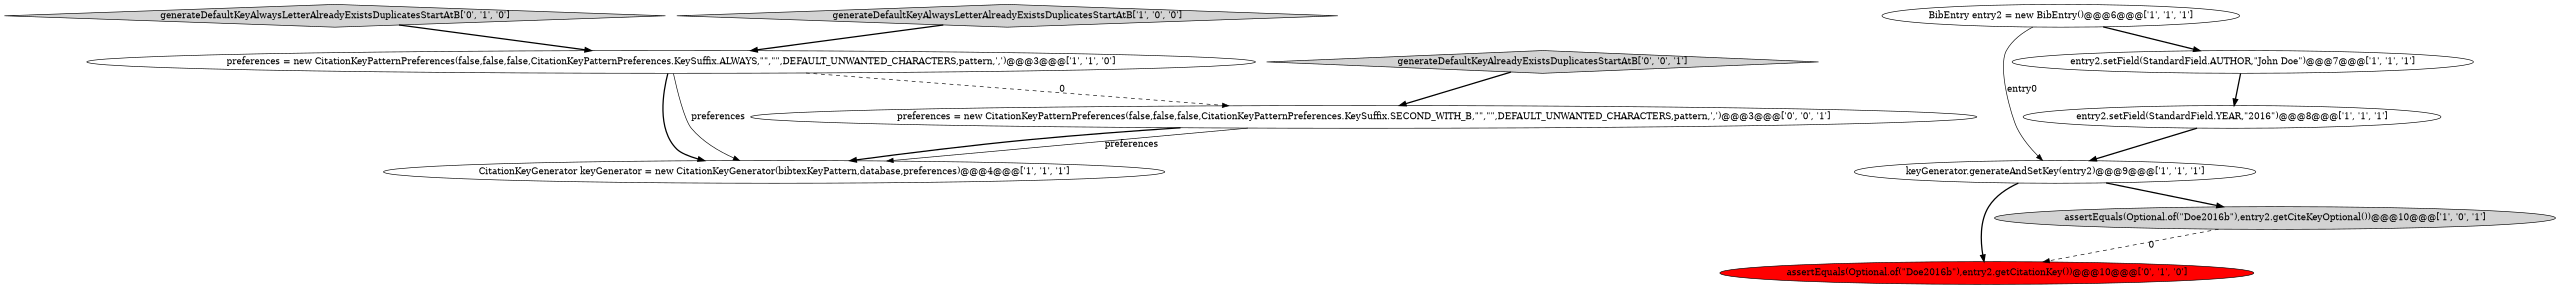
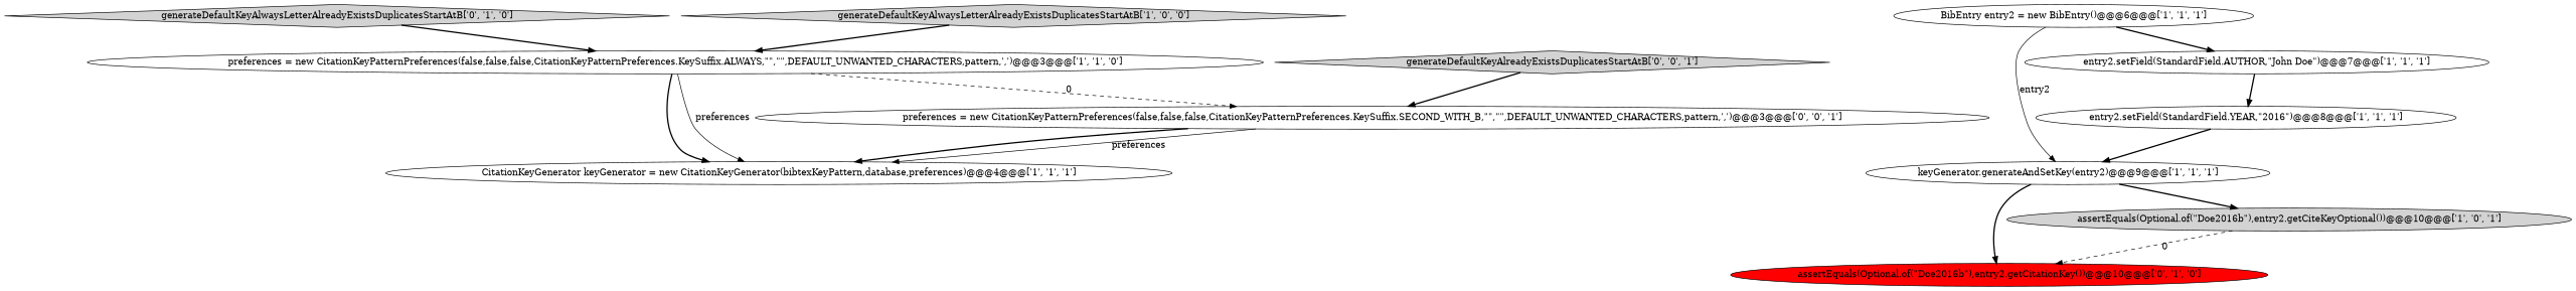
  digraph {
    node [fillcolor=white shape=ellipse style=filled]
    edge [style=bold]
    n1 [fillcolor=lightgray label="generateDefaultKeyAlwaysLetterAlreadyExistsDuplicatesStartAtB['0', '1', '0']" shape=diamond]
    n2 [label="preferences = new CitationKeyPatternPreferences(false,false,false,CitationKeyPatternPreferences.KeySuffix.ALWAYS,\"\",\"\",DEFAULT_UNWANTED_CHARACTERS,pattern,',')@@@3@@@['1', '1', '0']"]
    n3 [label="CitationKeyGenerator keyGenerator = new CitationKeyGenerator(bibtexKeyPattern,database,preferences)@@@4@@@['1', '1', '1']"]
    n4 [label="preferences = new CitationKeyPatternPreferences(false,false,false,CitationKeyPatternPreferences.KeySuffix.SECOND_WITH_B,\"\",\"\",DEFAULT_UNWANTED_CHARACTERS,pattern,',')@@@3@@@['0', '0', '1']"]
    n5 [label="BibEntry entry2 = new BibEntry()@@@6@@@['1', '1', '1']"]
    n6 [label="keyGenerator.generateAndSetKey(entry2)@@@9@@@['1', '1', '1']"]
    n7 [label="entry2.setField(StandardField.AUTHOR,\"John Doe\")@@@7@@@['1', '1', '1']"]
    n8 [fillcolor=red label="assertEquals(Optional.of(\"Doe2016b\"),entry2.getCitationKey())@@@10@@@['0', '1', '0']"]
    n9 [fillcolor=lightgray label="assertEquals(Optional.of(\"Doe2016b\"),entry2.getCiteKeyOptional())@@@10@@@['1', '0', '1']"]
    n10 [label="entry2.setField(StandardField.YEAR,\"2016\")@@@8@@@['1', '1', '1']"]
    n11 [fillcolor=lightgray label="generateDefaultKeyAlreadyExistsDuplicatesStartAtB['0', '0', '1']" shape=diamond]
    n12 [fillcolor=lightgray label="generateDefaultKeyAlwaysLetterAlreadyExistsDuplicatesStartAtB['1', '0', '0']" shape=diamond]
    n1 -> n2
    n2 -> n3
    n2 -> n3 [label=preferences style=solid]
    n2 -> n4 [label=0 style=dashed]
    n4 -> n3
    n4 -> n3 [label=preferences style=solid]
-   n5 -> n6 [label=entry0 style=solid]
+   n5 -> n6 [label=entry2 style=solid]
    n5 -> n7
    n6 -> n8
    n6 -> n9
    n7 -> n10
    n9 -> n8 [label=0 style=dashed]
    n10 -> n6
    n11 -> n4
    n12 -> n2
  }
